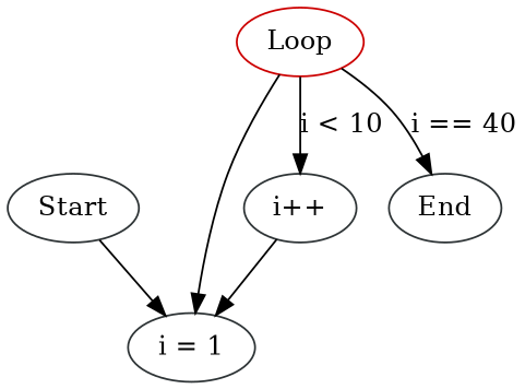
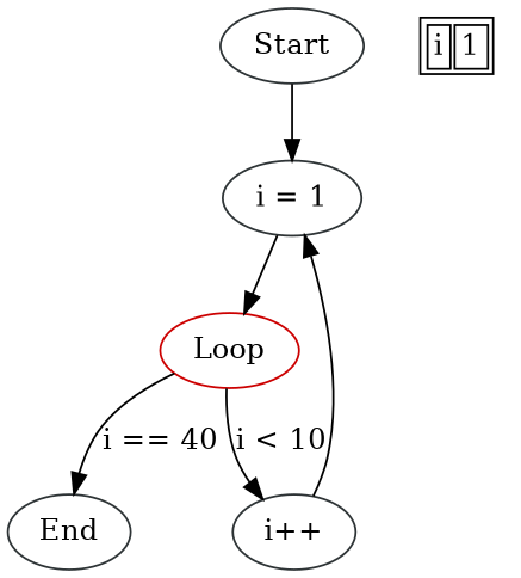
  digraph {
    node [color="#2e3436"]
    n1 [label=Start]
    n2 [label="i = 1"]
    n3 [color="#cc0000" label=Loop]
    n4 [label="i++"]
    n5 [label=End]
+   n6 [label=<<table><tr><td>i</td><td>1</td></tr></table>> shape=none color=""]
    n1 -> n2
-   n3 -> n2
+   n2 -> n3
    n3 -> n4 [label="i < 10"]
    n3 -> n5 [label="i == 40"]
    n4 -> n2
  }
